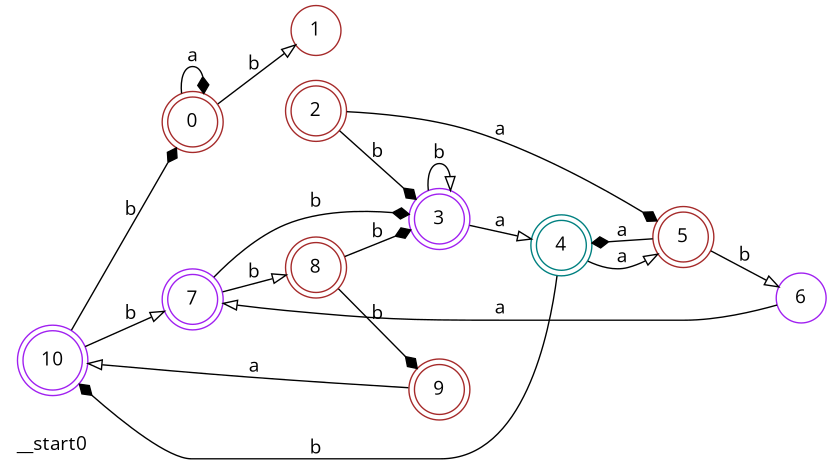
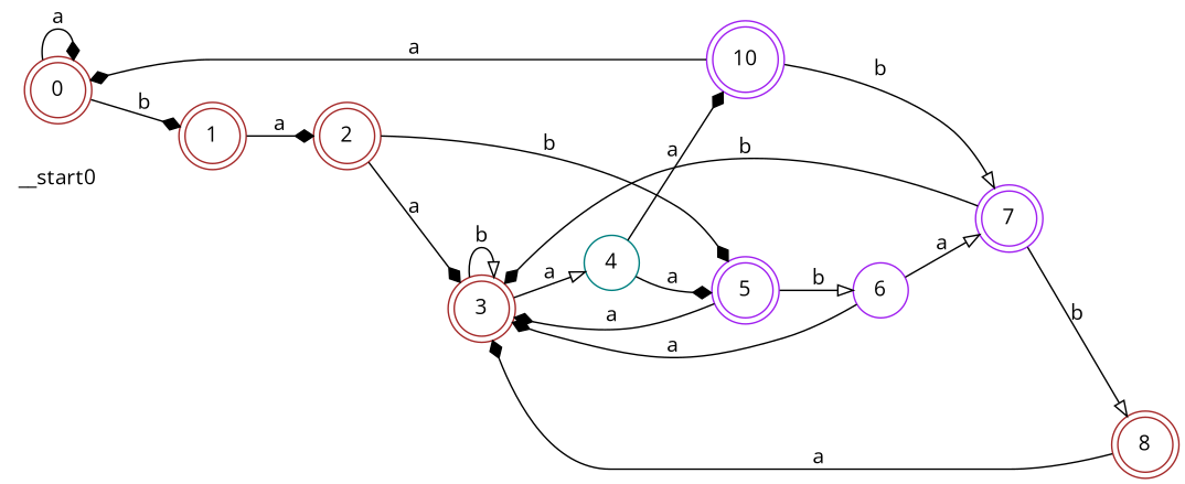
  digraph {
    fontname="Open Sans"
    rankdir=LR
    node [color=brown fontname="Open Sans" shape=doublecircle fillcolor=white style="rounded,filled"]
    edge [arrowhead=diamond fontname="Open Sans"]
    __start0 [color=purple shape=none fillcolor="" style=""]
    n2 [label=0 style=filled]
-   n3 [label=1 shape=circle style=filled]
+   n3 [label=1 style=filled]
    n4 [label=2 style=filled]
-   n5 [color=purple label=3]
-   n6 [label=5]
-   n7 [color=teal label=4]
+   n5 [label=3]
+   n6 [color=purple label=5]
+   n7 [color=teal label=4 shape=circle]
    n8 [color=purple label=6 shape=circle style=filled]
    n9 [color=purple label=10]
    n10 [color=purple label=7]
    n11 [label=8]
-   n12 [label=9]
    n2 -> n2 [label=a]
-   n2 -> n3 [arrowhead=onormal label=b]
-   n4 -> n5 [label=b]
-   n4 -> n6 [label=a]
+   n2 -> n3 [label=b]
+   n3 -> n4 [label=a]
+   n4 -> n5 [label=a]
+   n4 -> n6 [label=b]
    n5 -> n5 [arrowhead=onormal label=b]
    n5 -> n7 [arrowhead=onormal label=a]
-   n6 -> n7 [label=a]
+   n6 -> n5 [label=a]
    n6 -> n8 [arrowhead=onormal label=b]
-   n7 -> n6 [arrowhead=onormal label=a]
-   n7 -> n9 [label=b]
+   n7 -> n6 [label=a]
+   n7 -> n9 [label=a]
+   n8 -> n5 [label=a]
    n8 -> n10 [arrowhead=onormal label=a]
-   n9 -> n2 [label=b]
+   n9 -> n2 [label=a]
    n9 -> n10 [arrowhead=onormal label=b]
    n10 -> n5 [label=b]
    n10 -> n11 [arrowhead=onormal label=b]
-   n11 -> n5 [label=b]
-   n11 -> n12 [label=b]
-   n12 -> n9 [arrowhead=onormal label=a]
+   n11 -> n5 [label=a]
  }
